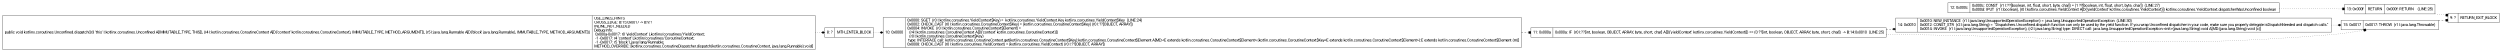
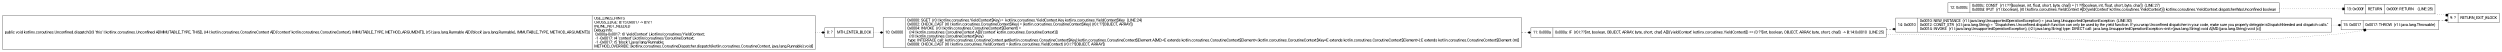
  digraph {
    fontname=Roboto
    rankdir=LR
    node [fontname=Roboto shape=record]
    edge [arrowhead=box fontname=Roboto style=dotted]
    n1 [label="{8\:\ ?|MTH_ENTER_BLOCK\l}"]
    n2 [label="{10\:\ 0x0000|0x0000: SGET  (r0 I:kotlinx.coroutines.YieldContext$Key) =  kotlinx.coroutines.YieldContext.Key kotlinx.coroutines.YieldContext$Key  (LINE:24)\l0x0002: CHECK_CAST (r0 I:kotlin.coroutines.CoroutineContext$Key) = (kotlin.coroutines.CoroutineContext$Key) (r0 I:??[OBJECT, ARRAY]) \l0x0004: INVOKE  (r0 I:kotlin.coroutines.CoroutineContext$Element) = \l  (r4 I:kotlin.coroutines.CoroutineContext A[D('context' kotlin.coroutines.CoroutineContext)])\l  (r0 I:kotlin.coroutines.CoroutineContext$Key)\l type: INTERFACE call: kotlin.coroutines.CoroutineContext.get(kotlin.coroutines.CoroutineContext$Key):kotlin.coroutines.CoroutineContext$Element A[MD:\<E extends kotlin.coroutines.CoroutineContext$Element\>:(kotlin.coroutines.CoroutineContext$Key\<E extends kotlin.coroutines.CoroutineContext$Element\>):E extends kotlin.coroutines.CoroutineContext$Element (m)]\l0x0008: CHECK_CAST (r0 I:kotlinx.coroutines.YieldContext) = (kotlinx.coroutines.YieldContext) (r0 I:??[OBJECT, ARRAY]) \l}"]
    n3 [label="{11\:\ 0x000a|0x000a: IF  (r0 I:??[int, boolean, OBJECT, ARRAY, byte, short, char] A[D('yieldContext' kotlinx.coroutines.YieldContext)]) == (0 ??[int, boolean, OBJECT, ARRAY, byte, short, char])  \-\> B:14:0x0010  (LINE:25)\l}"]
    n4 [label="{14\:\ 0x0010|0x0010: NEW_INSTANCE  (r1 I:java.lang.UnsupportedOperationException) =  java.lang.UnsupportedOperationException  (LINE:30)\l0x0012: CONST_STR  (r2 I:java.lang.String) =  \"Dispatchers.Unconfined.dispatch function can only be used by the yield function. If you wrap Unconfined dispatcher in your code, make sure you properly delegate isDispatchNeeded and dispatch calls.\" \l0x0014: INVOKE  (r1 I:java.lang.UnsupportedOperationException), (r2 I:java.lang.String) type: DIRECT call: java.lang.UnsupportedOperationException.\<init\>(java.lang.String):void A[MD:(java.lang.String):void (c)]\l}"]
    n5 [label="{15\:\ 0x0017|0x0017: THROW  (r1 I:java.lang.Throwable) \l}"]
    n6 [label="{12\:\ 0x000c|0x000c: CONST  (r1 I:??[boolean, int, float, short, byte, char]) = (1 ??[boolean, int, float, short, byte, char])  (LINE:27)\l0x000d: IPUT  (r1 I:boolean), (r0 I:kotlinx.coroutines.YieldContext A[D('yieldContext' kotlinx.coroutines.YieldContext)]) kotlinx.coroutines.YieldContext.dispatcherWasUnconfined boolean \l}"]
    n7 [label="{13\:\ 0x000f|RETURN\l|0x000f: RETURN    (LINE:28)\l}"]
    n8 [label="{9\:\ ?|RETURN_EXIT_BLOCK\l}"]
    n9 [label="{public void kotlinx.coroutines.Unconfined.dispatch((r3 'this' I:kotlinx.coroutines.Unconfined A[IMMUTABLE_TYPE, THIS]), (r4 I:kotlin.coroutines.CoroutineContext A[D('context' kotlin.coroutines.CoroutineContext), IMMUTABLE_TYPE, METHOD_ARGUMENT]), (r5 I:java.lang.Runnable A[D('block' java.lang.Runnable), IMMUTABLE_TYPE, METHOD_ARGUMENT]))  | USE_LINES_HINTS\lCROSS_EDGE: B:15:0x0017 \-\> B:9:?\lINLINE_NOT_NEEDED\lDebug Info:\l  0x000a\-0x0017: r0 'yieldContext' Lkotlinx\/coroutines\/YieldContext;\l  \-1 \-0x0017: r4 'context' Lkotlin\/coroutines\/CoroutineContext;\l  \-1 \-0x0017: r5 'block' Ljava\/lang\/Runnable;\lMETHOD_OVERRIDE: [kotlinx.coroutines.CoroutineDispatcher.dispatch(kotlin.coroutines.CoroutineContext, java.lang.Runnable):void]\l}"]
    n1 -> n2 [arrowhead=diamond]
-   n2 -> n3 [style=dashed]
+   n2 -> n3 [arrowhead=diamond style=dashed]
    n3 -> n4 [arrowhead=diamond style=dashed]
    n3 -> n5
    n4 -> n5 [arrowhead=diamond]
-   n5 -> n8 [style=dashed]
+   n5 -> n8 [arrowhead=diamond style=dashed]
    n6 -> n7
    n7 -> n8
    n9 -> n1 [arrowhead=diamond]
  }
